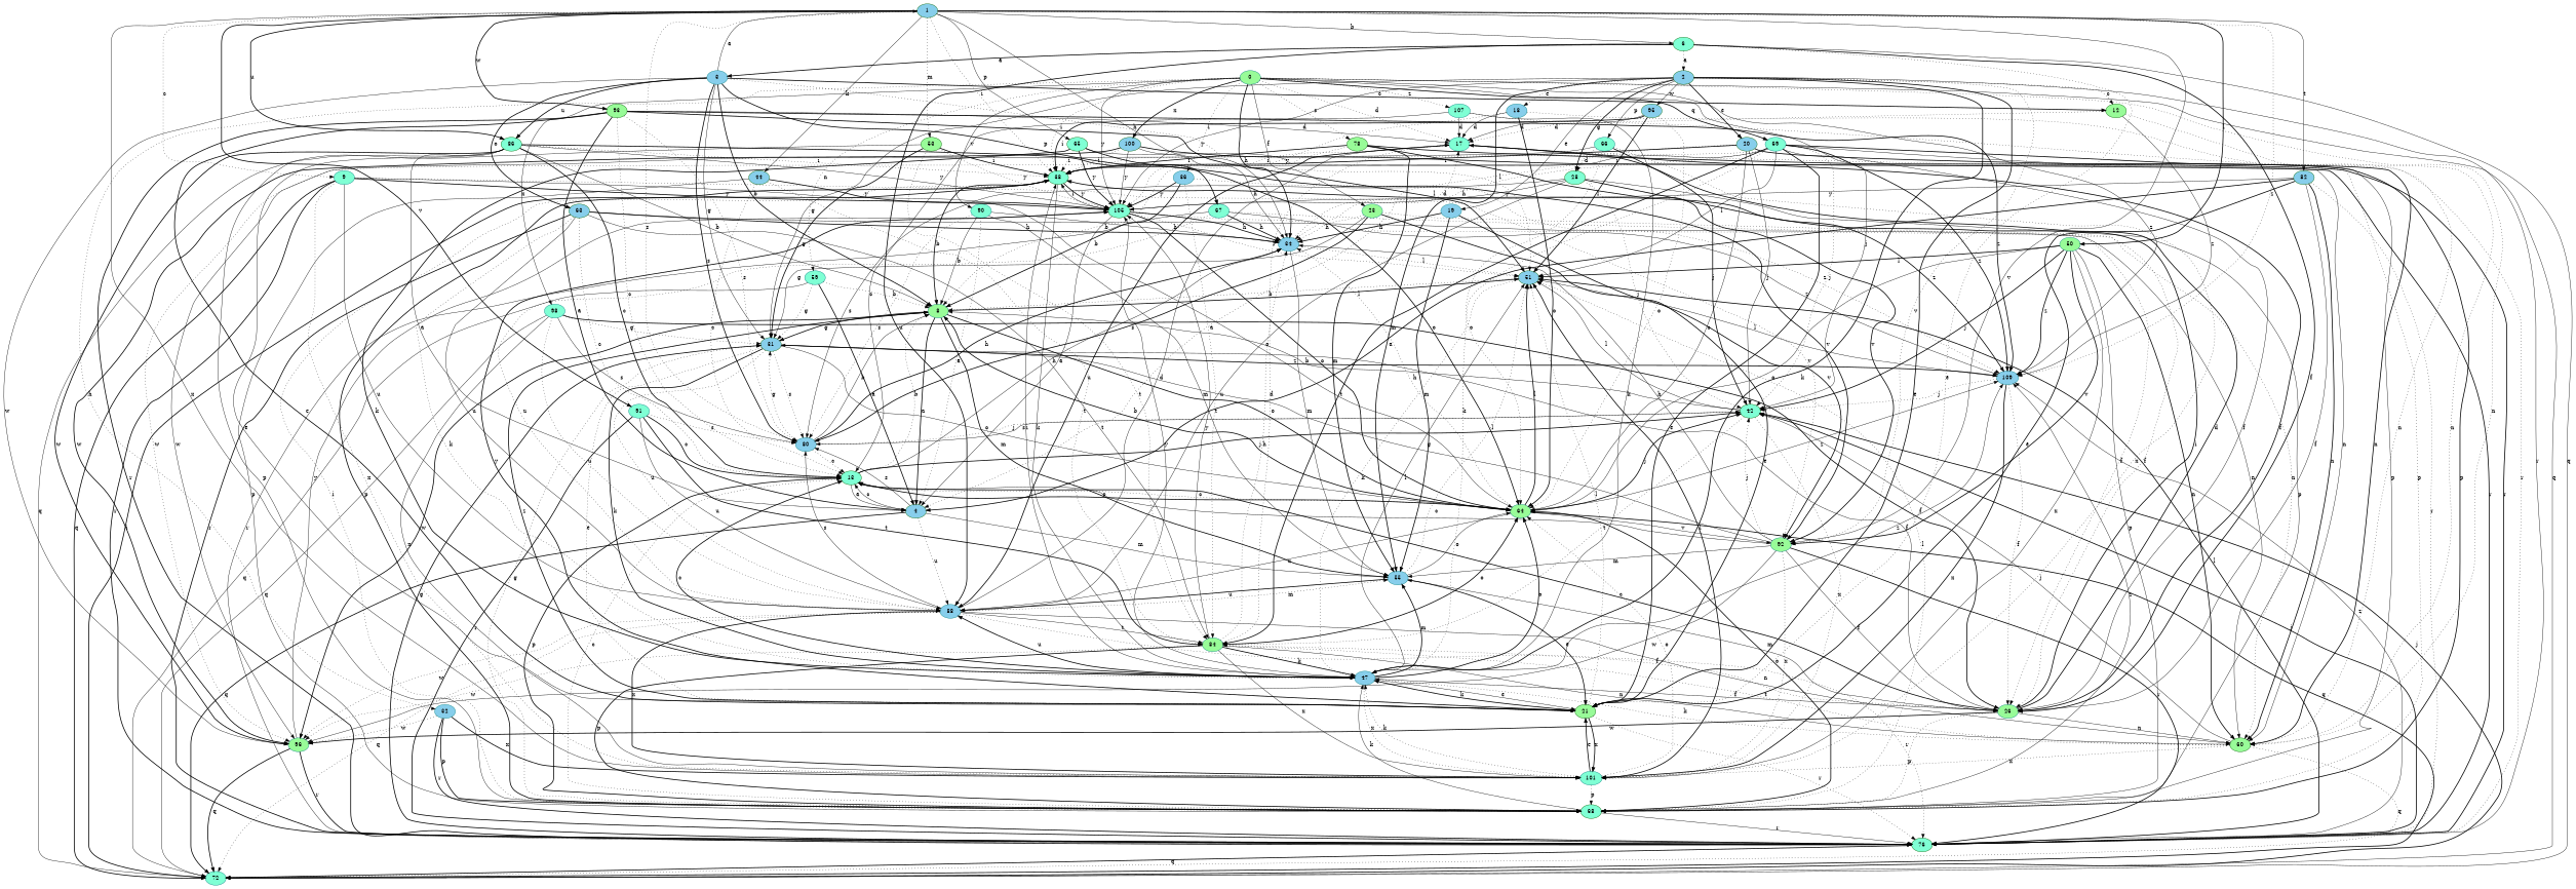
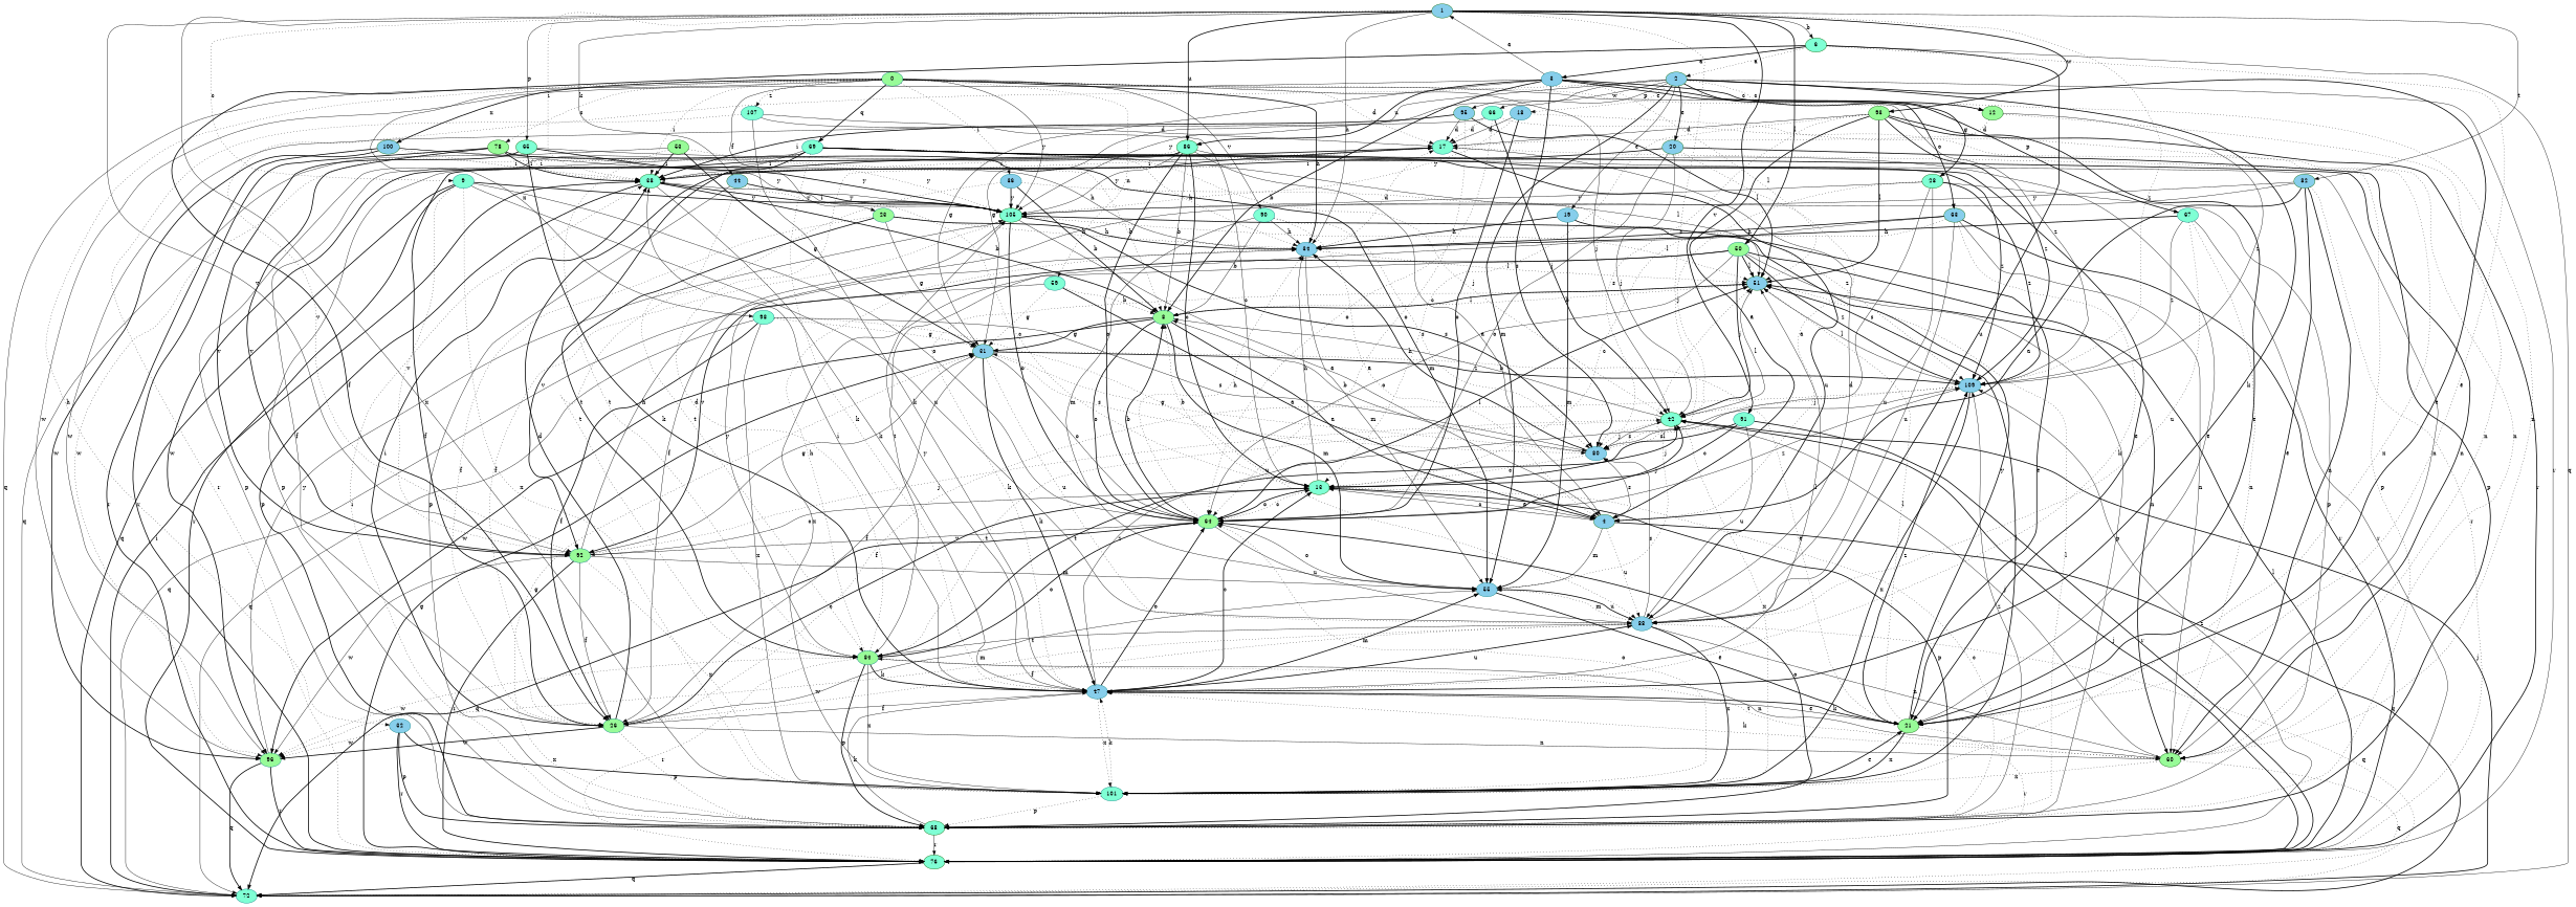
  strict digraph {
    node [color=teal fillcolor=aquamarine style=filled]
    edge [style=bold]
    0 [fillcolor=palegreen]
    17
    23 [fillcolor=palegreen]
    32 [fillcolor=skyblue]
    34 [fillcolor=skyblue]
    36 [fillcolor=skyblue]
    38 [color=darkgreen]
    42 [color=darkgreen]
    59
    60 [color=darkgreen fillcolor=palegreen]
    69
    72
    78 [color=darkgreen fillcolor=palegreen]
    90
    98
    100 [color=darkgreen fillcolor=skyblue]
    105 [color=darkgreen]
    107
    109 [fillcolor=skyblue]
    88 [fillcolor=skyblue]
    26 [fillcolor=palegreen]
    68 [color=darkgreen]
    80 [fillcolor=skyblue]
    92 [fillcolor=palegreen]
    31 [color=darkgreen fillcolor=skyblue]
    101
    76 [color=darkgreen]
    96 [fillcolor=palegreen]
    55 [fillcolor=skyblue]
    51 [color=darkgreen fillcolor=skyblue]
    8 [fillcolor=palegreen]
    84 [fillcolor=palegreen]
    47 [fillcolor=skyblue]
    4 [color=darkgreen fillcolor=skyblue]
    21 [color=darkgreen fillcolor=palegreen]
    64 [fillcolor=palegreen]
    13 [color=darkgreen]
    1 [color=darkgreen fillcolor=skyblue]
    6 [color=darkgreen]
    9
    44 [color=darkgreen fillcolor=skyblue]
    50 [fillcolor=palegreen]
    53 [color=darkgreen fillcolor=palegreen]
    65 [color=darkgreen]
    82 [color=darkgreen fillcolor=skyblue]
    86 [color=darkgreen]
    91
    93 [color=darkgreen fillcolor=palegreen]
    2 [color=darkgreen fillcolor=skyblue]
    3 [fillcolor=skyblue]
    12 [color=darkgreen fillcolor=palegreen]
    18 [fillcolor=skyblue]
    19 [fillcolor=skyblue]
    20 [color=darkgreen fillcolor=skyblue]
    28 [color=darkgreen]
    66
    95 [color=darkgreen fillcolor=skyblue]
    63 [color=darkgreen fillcolor=skyblue]
    67
    0 -> 17 [label=d style=dotted]
    0 -> 23 [label=f style=solid]
    0 -> 32 [label=h style=dotted]
    0 -> 34 [label=h]
    0 -> 36 [label=i style=dotted]
    0 -> 38 [label=i style=dotted]
    0 -> 42 [label=j style=solid]
    0 -> 59 [label=n style=dotted]
    0 -> 60 [label=n style=dotted]
    0 -> 69 [label=q]
    0 -> 72 [label=q style=solid]
    0 -> 78 [label=s style=dotted]
    0 -> 90 [label=v style=solid]
    0 -> 98 [label=x style=solid]
    0 -> 100 [label=x]
    0 -> 105 [label=y style=solid]
    0 -> 107 [label=z style=dotted]
    0 -> 109 [label=z style=solid]
    17 -> 38 [label=i style=dotted]
    17 -> 88 [label=u]
    17 -> 26 [label=f]
    17 -> 68 [label=p style=dotted]
    23 -> 34 [label=h style=dotted]
    23 -> 26 [label=f style=dotted]
    23 -> 80 [label=s]
    23 -> 92 [label=v]
    23 -> 31 [label=g style=solid]
    32 -> 68 [label=p]
    32 -> 101 [label=x]
    32 -> 76 [label=r]
    32 -> 96 [label=w style=dotted]
    34 -> 17 [label=d style=dotted]
    34 -> 55 [label=m style=solid]
    34 -> 51 [label=l style=dotted]
    36 -> 105 [label=y]
    36 -> 109 [label=z style=dotted]
    36 -> 8 [label=b]
    36 -> 84 [label=t style=dotted]
    38 -> 105 [label=y]
    38 -> 68 [label=p]
    38 -> 8 [label=b]
    38 -> 47 [label=k style=solid]
    42 -> 80 [label=s style=solid]
    42 -> 101 [label=x style=dotted]
    42 -> 51 [label=l style=solid]
    42 -> 8 [label=b style=solid]
    42 -> 84 [label=t style=dotted]
    59 -> 72 [label=q style=solid]
    59 -> 31 [label=g style=dotted]
    59 -> 8 [label=b style=dotted]
    59 -> 4 [label=a]
    60 -> 42 [label=j style=solid]
    60 -> 72 [label=q style=dotted]
    60 -> 101 [label=x style=dotted]
    60 -> 84 [label=t style=dotted]
    60 -> 47 [label=k style=dotted]
    69 -> 34 [label=h style=dotted]
    69 -> 38 [label=i style=solid]
    69 -> 42 [label=j style=dotted]
    69 -> 60 [label=n]
    69 -> 109 [label=z]
    69 -> 26 [label=f style=solid]
    69 -> 68 [label=p style=solid]
    69 -> 96 [label=w style=dotted]
    69 -> 51 [label=l style=solid]
    69 -> 84 [label=t]
    69 -> 47 [label=k style=dotted]
    69 -> 21 [label=e]
    72 -> 38 [label=i]
    72 -> 42 [label=j]
    78 -> 38 [label=i]
    78 -> 92 [label=v]
    78 -> 76 [label=r]
    78 -> 55 [label=m]
    78 -> 8 [label=b style=dotted]
    90 -> 34 [label=h style=solid]
    90 -> 80 [label=s style=dotted]
    90 -> 55 [label=m style=solid]
    90 -> 8 [label=b style=solid]
    90 -> 4 [label=a style=dotted]
    98 -> 72 [label=q style=solid]
    98 -> 88 [label=u style=dotted]
    98 -> 26 [label=f]
    98 -> 80 [label=s style=solid]
    98 -> 31 [label=g style=dotted]
    98 -> 101 [label=x style=solid]
    100 -> 34 [label=h style=solid]
    100 -> 38 [label=i style=dotted]
    100 -> 105 [label=y style=solid]
    100 -> 76 [label=r]
    100 -> 96 [label=w]
    105 -> 34 [label=h]
    105 -> 38 [label=i style=solid]
    105 -> 26 [label=f style=dotted]
    105 -> 51 [label=l style=dotted]
    105 -> 4 [label=a style=solid]
    105 -> 64 [label=o]
    107 -> 17 [label=d style=solid]
    107 -> 76 [label=r style=dotted]
    107 -> 47 [label=k style=solid]
    107 -> 13 [label=c style=solid]
    109 -> 42 [label=j style=dotted]
    109 -> 26 [label=f style=dotted]
    109 -> 101 [label=x]
    109 -> 51 [label=l style=solid]
    88 -> 17 [label=d style=solid]
    88 -> 60 [label=n style=solid]
    88 -> 72 [label=q style=dotted]
    88 -> 26 [label=f style=dotted]
    88 -> 80 [label=s style=solid]
    88 -> 101 [label=x]
    88 -> 96 [label=w style=dotted]
    88 -> 55 [label=m style=dotted]
    88 -> 84 [label=t style=solid]
    26 -> 17 [label=d]
    26 -> 38 [label=i]
    26 -> 60 [label=n style=solid]
    26 -> 68 [label=p style=dotted]
    26 -> 96 [label=w]
    26 -> 55 [label=m style=solid]
    26 -> 13 [label=c]
    68 -> 38 [label=i style=dotted]
    68 -> 109 [label=z style=solid]
    68 -> 31 [label=g style=dotted]
    68 -> 76 [label=r style=solid]
    68 -> 51 [label=l style=dotted]
    68 -> 47 [label=k style=solid]
    68 -> 64 [label=o]
    68 -> 13 [label=c style=dotted]
    80 -> 34 [label=h]
    80 -> 42 [label=j style=dotted]
    80 -> 31 [label=g style=dotted]
    80 -> 8 [label=b style=solid]
    80 -> 13 [label=c style=dotted]
    92 -> 34 [label=h style=solid]
    92 -> 42 [label=j style=dotted]
    92 -> 26 [label=f style=solid]
    92 -> 31 [label=g style=solid]
    92 -> 101 [label=x style=dotted]
    92 -> 76 [label=r]
    92 -> 96 [label=w style=solid]
    92 -> 55 [label=m style=solid]
    92 -> 13 [label=c style=solid]
    31 -> 109 [label=z]
    31 -> 88 [label=u style=dotted]
    31 -> 26 [label=f style=solid]
    31 -> 80 [label=s style=dotted]
    31 -> 47 [label=k]
    31 -> 21 [label=e style=dotted]
    31 -> 64 [label=o style=solid]
    101 -> 68 [label=p style=dotted]
    101 -> 51 [label=l]
    101 -> 47 [label=k style=dotted]
    101 -> 21 [label=e]
    101 -> 64 [label=o style=dotted]
    76 -> 42 [label=j]
    76 -> 72 [label=q]
    76 -> 109 [label=z style=solid]
    76 -> 31 [label=g]
    76 -> 51 [label=l]
    96 -> 72 [label=q]
    96 -> 105 [label=y style=solid]
    96 -> 76 [label=r]
    55 -> 88 [label=u]
    55 -> 51 [label=l style=dotted]
    55 -> 21 [label=e]
    55 -> 64 [label=o style=solid]
    51 -> 8 [label=b style=dotted]
    51 -> 47 [label=k style=dotted]
    8 -> 31 [label=g]
    8 -> 96 [label=w]
    8 -> 55 [label=m]
    8 -> 51 [label=l]
    8 -> 4 [label=a]
    8 -> 64 [label=o]
    84 -> 17 [label=d style=dotted]
    84 -> 34 [label=h style=dotted]
    84 -> 60 [label=n style=solid]
    84 -> 105 [label=y style=solid]
    84 -> 68 [label=p]
    84 -> 101 [label=x style=solid]
    84 -> 76 [label=r style=dotted]
    84 -> 96 [label=w style=dotted]
    84 -> 47 [label=k]
    84 -> 64 [label=o]
    47 -> 38 [label=i style=solid]
    47 -> 105 [label=y style=solid]
    47 -> 109 [label=z style=solid]
    47 -> 88 [label=u]
    47 -> 26 [label=f style=solid]
    47 -> 101 [label=x style=dotted]
    47 -> 55 [label=m]
    47 -> 51 [label=l style=solid]
    47 -> 21 [label=e style=solid]
    47 -> 64 [label=o]
    47 -> 13 [label=c]
    4 -> 72 [label=q]
    4 -> 88 [label=u style=dotted]
    4 -> 80 [label=s style=solid]
    4 -> 55 [label=m style=solid]
    4 -> 13 [label=c style=solid]
    21 -> 105 [label=y]
-   21 -> 8 [label=z]
+   21 -> 109 [label=z]
    21 -> 101 [label=x]
    21 -> 76 [label=r style=dotted]
    21 -> 51 [label=l style=dotted]
    21 -> 47 [label=k]
    64 -> 34 [label=h style=dotted]
    64 -> 42 [label=j]
    64 -> 72 [label=q]
    64 -> 109 [label=z style=solid]
    64 -> 88 [label=u style=solid]
    64 -> 92 [label=v style=solid]
    64 -> 51 [label=l]
    64 -> 8 [label=b]
    64 -> 13 [label=c style=dotted]
    13 -> 34 [label=h style=solid]
    13 -> 42 [label=j]
    13 -> 68 [label=p]
    13 -> 8 [label=b style=dotted]
    13 -> 4 [label=a style=solid]
    13 -> 64 [label=o]
    1 -> 34 [label=h style=solid]
    1 -> 38 [label=i style=dotted]
    1 -> 109 [label=z style=dotted]
    1 -> 80 [label=s style=dotted]
    1 -> 92 [label=v style=solid]
    1 -> 101 [label=x style=solid]
    1 -> 6 [label=b style=solid]
    1 -> 9 [label=c style=dotted]
    1 -> 44 [label=k style=solid]
    1 -> 50 [label=l]
-   1 -> 53 [label=m style=dotted]
    1 -> 65 [label=p style=solid]
    1 -> 82 [label=t style=solid]
    1 -> 86 [label=u]
    1 -> 91 [label=v]
    1 -> 93 [label=w]
    6 -> 72 [label=q style=solid]
    6 -> 88 [label=u]
    6 -> 26 [label=f]
    6 -> 21 [label=e style=dotted]
    6 -> 2 [label=a style=dotted]
    6 -> 3 [label=a]
    9 -> 72 [label=q]
    9 -> 105 [label=y]
    9 -> 88 [label=u style=solid]
    9 -> 92 [label=v style=dotted]
    9 -> 101 [label=x style=dotted]
    9 -> 76 [label=r]
    9 -> 64 [label=o style=solid]
    44 -> 105 [label=y]
    44 -> 68 [label=p style=solid]
    44 -> 84 [label=t style=dotted]
    44 -> 13 [label=c style=dotted]
    50 -> 42 [label=j]
    50 -> 60 [label=n]
    50 -> 109 [label=z]
    50 -> 68 [label=p style=solid]
    50 -> 92 [label=v]
    50 -> 101 [label=x style=solid]
    50 -> 51 [label=l]
    50 -> 64 [label=o style=solid]
    53 -> 38 [label=i]
    53 -> 72 [label=q style=solid]
    53 -> 105 [label=y style=dotted]
    53 -> 31 [label=g]
    53 -> 84 [label=t style=dotted]
    65 -> 38 [label=i style=dotted]
    65 -> 60 [label=n style=solid]
    65 -> 105 [label=y]
    65 -> 92 [label=v]
    65 -> 47 [label=k]
    82 -> 60 [label=n]
    82 -> 105 [label=y style=solid]
    82 -> 26 [label=f style=solid]
    82 -> 76 [label=r style=dotted]
    82 -> 4 [label=a]
    82 -> 21 [label=e]
    86 -> 38 [label=i style=dotted]
    86 -> 105 [label=y style=solid]
    86 -> 68 [label=p style=solid]
    86 -> 96 [label=w]
    86 -> 8 [label=b style=solid]
    86 -> 4 [label=a style=solid]
    86 -> 21 [label=e style=solid]
    86 -> 64 [label=o]
    86 -> 13 [label=c]
    91 -> 88 [label=u style=solid]
    91 -> 80 [label=s style=dotted]
    91 -> 76 [label=r]
    91 -> 84 [label=t]
    91 -> 13 [label=c]
    93 -> 17 [label=d style=solid]
    93 -> 109 [label=z]
    93 -> 80 [label=s style=dotted]
    93 -> 76 [label=r]
    93 -> 51 [label=l]
    93 -> 4 [label=a]
    93 -> 21 [label=e]
    93 -> 13 [label=c style=dotted]
    2 -> 105 [label=y style=solid]
    2 -> 92 [label=v style=dotted]
    2 -> 31 [label=g style=solid]
    2 -> 76 [label=r style=solid]
    2 -> 55 [label=m]
    2 -> 47 [label=k]
    2 -> 21 [label=e]
    2 -> 12 [label=c style=dotted]
    2 -> 18 [label=e style=dotted]
    2 -> 19 [label=e style=solid]
    2 -> 20 [label=e]
    2 -> 28 [label=g]
    2 -> 66 [label=p style=solid]
    2 -> 95 [label=w style=solid]
    3 -> 80 [label=s]
    3 -> 31 [label=g style=solid]
    3 -> 96 [label=w style=solid]
    3 -> 51 [label=l style=dotted]
    3 -> 8 [label=b]
    3 -> 1 [label=a style=solid]
    3 -> 86 [label=u]
    3 -> 12 [label=c]
    3 -> 63 [label=o]
    3 -> 67 [label=p]
    12 -> 17 [label=d style=dotted]
    12 -> 60 [label=n style=dotted]
    12 -> 109 [label=z style=solid]
    18 -> 17 [label=d style=solid]
    18 -> 60 [label=n style=dotted]
    18 -> 105 [label=y style=dotted]
    18 -> 64 [label=o]
    19 -> 34 [label=h]
    19 -> 55 [label=m]
    19 -> 21 [label=e]
    20 -> 38 [label=i]
    20 -> 42 [label=j style=solid]
    20 -> 68 [label=p]
    20 -> 4 [label=a style=dotted]
    20 -> 64 [label=o style=solid]
    28 -> 42 [label=j style=dotted]
    28 -> 105 [label=y style=solid]
    28 -> 109 [label=z]
    28 -> 88 [label=u style=solid]
    28 -> 68 [label=p style=solid]
    28 -> 80 [label=s style=solid]
-   66 -> 28 [label=d style=dotted]
+   66 -> 17 [label=d style=dotted]
    66 -> 42 [label=j]
    66 -> 101 [label=x style=dotted]
    66 -> 96 [label=w style=solid]
    66 -> 64 [label=o style=dotted]
    95 -> 17 [label=d style=solid]
    95 -> 38 [label=i]
    95 -> 51 [label=l]
    95 -> 64 [label=o style=dotted]
    63 -> 34 [label=h]
    63 -> 60 [label=n style=solid]
    63 -> 88 [label=u style=solid]
    63 -> 76 [label=r]
    63 -> 84 [label=t style=solid]
    63 -> 47 [label=k style=dotted]
    63 -> 13 [label=c style=dotted]
    67 -> 34 [label=h]
    67 -> 60 [label=n style=dotted]
    67 -> 109 [label=z style=solid]
    67 -> 88 [label=u style=dotted]
    67 -> 76 [label=r style=solid]
  }
